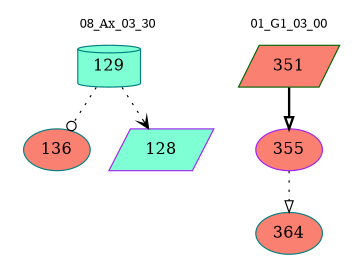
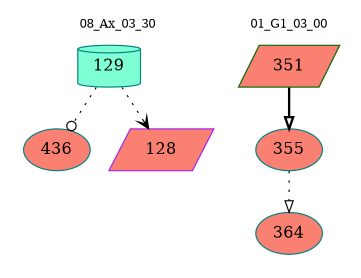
  digraph {
    node [color=teal fillcolor=salmon shape=ellipse style=filled]
    edge [arrowhead=onormal color=black style=dotted]
-   n1 [label=136]
+   n1 [label=436]
    n2 [fillcolor=aquamarine label=129 shape=cylinder]
-   n3 [color=purple fillcolor=aquamarine label=128 shape=parallelogram]
+   n3 [color=purple label=128 shape=parallelogram]
    n4 [color=darkgreen label=351 shape=parallelogram]
-   n5 [color=purple label=355]
+   n5 [label=355]
    n6 [label=364]
    subgraph cluster_1 {
      color=white
      fontsize=10
      label="08_Ax_03_30"
      n1
      n2
      n3
    }
    subgraph cluster_2 {
      color=white
      fontsize=10
      label="01_G1_03_00"
      n4
      n5
      n6
    }
    n2 -> n1 [arrowhead=odot]
    n2 -> n3 [arrowhead=vee]
    n4 -> n5 [style=bold]
    n5 -> n6
  }
